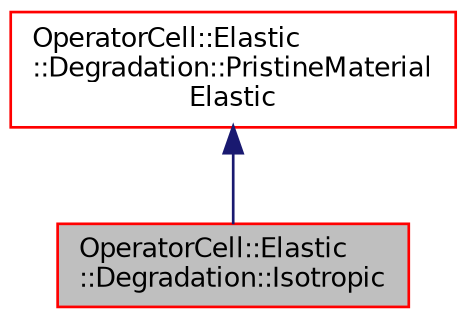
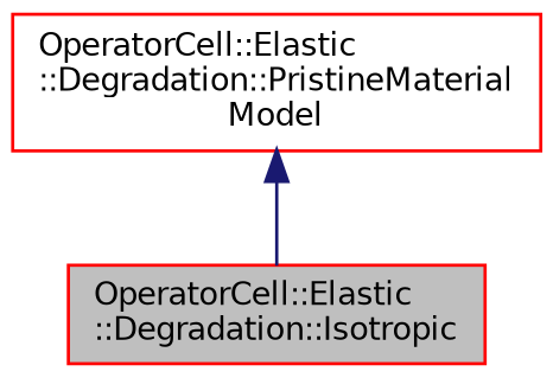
  digraph {
    node [color=red fontname=Helvetica fontsize=10 shape=record style=filled]
    n1 [fillcolor=grey75 fontcolor=black height=0.2 label="OperatorCell::Elastic\l::Degradation::Isotropic" width=0.4]
-   n2 [fillcolor=white height=0.2 label="OperatorCell::Elastic\l::Degradation::PristineMaterial\lElastic" width=0.4]
+   n2 [fillcolor=white height=0.2 label="OperatorCell::Elastic\l::Degradation::PristineMaterial\lModel" width=0.4]
    n2 -> n1 [color=midnightblue dir=back fontname=Helvetica fontsize=10 labelfontname=Helvetica labelfontsize=10 style=solid]
  }
